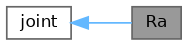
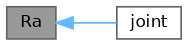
  digraph {
    rankdir=LR
    node [color=gray40 fontname=Helvetica fontsize=10 shape=box style=filled]
    n1 [fillcolor=grey60 fontcolor=black height=0.2 label=Ra width=0.4]
    n2 [fillcolor=white height=0.2 label=joint width=0.4]
-   n2 -> n1 [color=steelblue1 dir=back fontname=Helvetica fontsize=10 labelfontname=Helvetica labelfontsize=10 style=solid]
+   n1 -> n2 [color=steelblue1 dir=back fontname=Helvetica fontsize=10 labelfontname=Helvetica labelfontsize=10 style=solid]
  }
